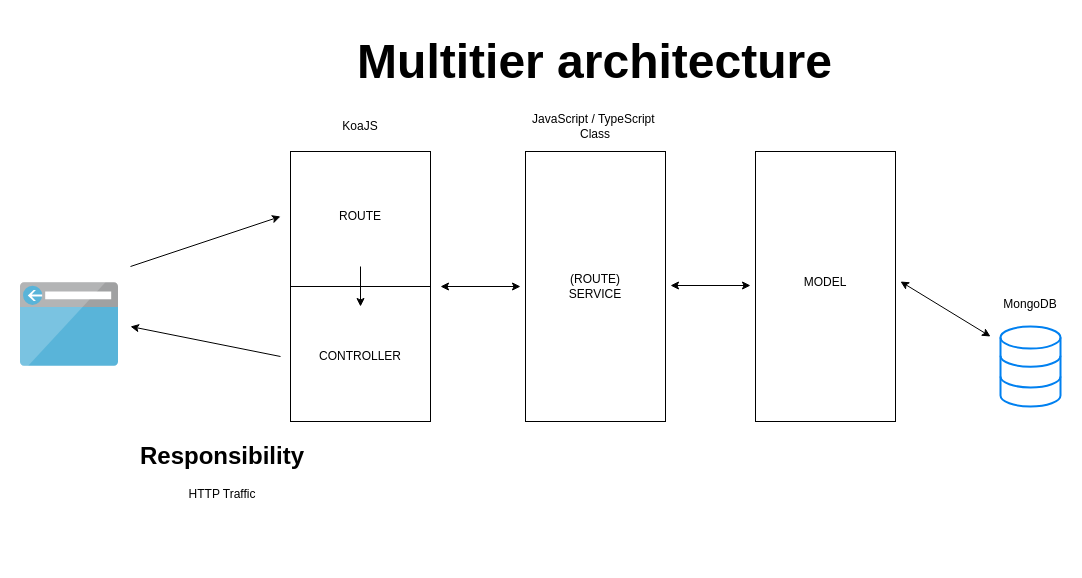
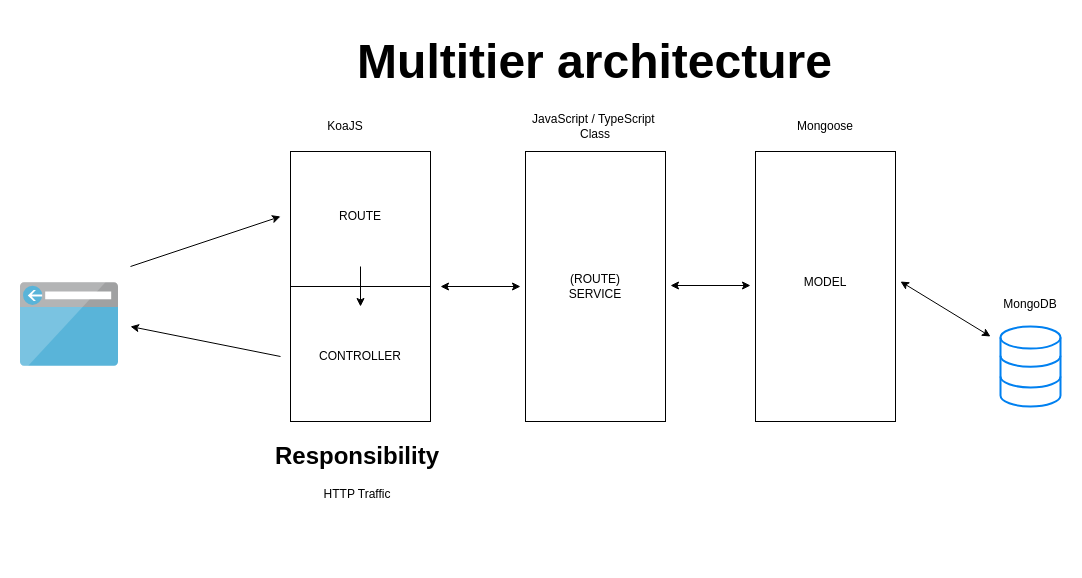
  <mxCell id="0" />
  <mxCell id="1" parent="0" />
  <mxCell id="2" value="" style="rounded=0;whiteSpace=wrap;html=1;rotation=90;" vertex="1" parent="1"><mxGeometry x="225" y="195" width="270" height="140" as="geometry" /></mxCell>
  <mxCell id="3" value="" style="rounded=0;whiteSpace=wrap;html=1;rotation=90;" vertex="1" parent="1"><mxGeometry x="460" y="195" width="270" height="140" as="geometry" /></mxCell>
  <mxCell id="4" value="" style="rounded=0;whiteSpace=wrap;html=1;rotation=90;" vertex="1" parent="1"><mxGeometry x="690" y="195" width="270" height="140" as="geometry" /></mxCell>
  <mxCell id="5" value="" style="html=1;verticalLabelPosition=bottom;align=center;labelBackgroundColor=#ffffff;verticalAlign=top;strokeWidth=2;strokeColor=#0080F0;fillColor=#ffffff;shadow=0;dashed=0;shape=mxgraph.ios7.icons.data;" vertex="1" parent="1"><mxGeometry x="1000" y="305" width="60" height="80" as="geometry" /></mxCell>
  <mxCell id="6" value="" style="aspect=fixed;html=1;perimeter=none;align=center;shadow=0;dashed=0;image;fontSize=12;image=img/lib/mscae/Browser.svg;" vertex="1" parent="1"><mxGeometry x="20" y="261" width="98" height="84" as="geometry" /></mxCell>
  <mxCell id="7" value="" style="line;strokeWidth=1;fillColor=none;align=left;verticalAlign=middle;spacingTop=-1;spacingLeft=3;spacingRight=3;rotatable=0;labelPosition=right;points=[];portConstraint=eastwest;fontSize=12;" vertex="1" parent="1"><mxGeometry x="290" y="261" width="140" height="8" as="geometry" /></mxCell>
  <mxCell id="8" value="CONTROLLER" style="text;html=1;strokeColor=none;fillColor=none;align=center;verticalAlign=middle;whiteSpace=wrap;rounded=0;" vertex="1" parent="1"><mxGeometry x="340" y="325" width="40" height="20" as="geometry" /></mxCell>
  <mxCell id="9" value="ROUTE&lt;br&gt;" style="text;html=1;strokeColor=none;fillColor=none;align=center;verticalAlign=middle;whiteSpace=wrap;rounded=0;" vertex="1" parent="1"><mxGeometry x="340" y="185" width="40" height="20" as="geometry" /></mxCell>
  <mxCell id="10" value="MODEL" style="text;html=1;strokeColor=none;fillColor=none;align=center;verticalAlign=middle;whiteSpace=wrap;rounded=0;" vertex="1" parent="1"><mxGeometry x="805" y="251" width="40" height="20" as="geometry" /></mxCell>
  <mxCell id="11" value="(ROUTE)&lt;br&gt;SERVICE&lt;br&gt;" style="text;html=1;strokeColor=none;fillColor=none;align=center;verticalAlign=middle;whiteSpace=wrap;rounded=0;" vertex="1" parent="1"><mxGeometry x="575" y="255" width="40" height="20" as="geometry" /></mxCell>
- <mxCell id="12" value="KoaJS" style="text;html=1;strokeColor=none;fillColor=none;align=center;verticalAlign=middle;whiteSpace=wrap;rounded=0;" vertex="1" parent="1"><mxGeometry x="340" y="95" width="40" height="20" as="geometry" /></mxCell>
+ <mxCell id="12" value="KoaJS" style="text;html=1;strokeColor=none;fillColor=none;align=center;verticalAlign=middle;whiteSpace=wrap;rounded=0;" vertex="1" parent="1"><mxGeometry x="325" y="95" width="40" height="20" as="geometry" /></mxCell>
+ <mxCell id="13" value="Mongoose" style="text;html=1;strokeColor=none;fillColor=none;align=center;verticalAlign=middle;whiteSpace=wrap;rounded=0;" vertex="1" parent="1"><mxGeometry x="805" y="95" width="40" height="20" as="geometry" /></mxCell>
  <mxCell id="14" value="JavaScript / TypeScript&amp;nbsp;&lt;br&gt;Class&lt;br&gt;" style="text;html=1;strokeColor=none;fillColor=none;align=center;verticalAlign=middle;whiteSpace=wrap;rounded=0;" vertex="1" parent="1"><mxGeometry x="506" y="95" width="178" height="20" as="geometry" /></mxCell>
  <mxCell id="15" value="" style="endArrow=classic;startArrow=classic;html=1;" edge="1" parent="1"><mxGeometry width="50" height="50" relative="1" as="geometry"><mxPoint x="440" y="265" as="sourcePoint" /><mxPoint x="520" y="265" as="targetPoint" /></mxGeometry></mxCell>
  <mxCell id="16" value="" style="endArrow=classic;startArrow=classic;html=1;" edge="1" parent="1"><mxGeometry width="50" height="50" relative="1" as="geometry"><mxPoint x="670" y="264" as="sourcePoint" /><mxPoint x="750" y="264" as="targetPoint" /></mxGeometry></mxCell>
  <mxCell id="17" value="" style="endArrow=classic;startArrow=classic;html=1;" edge="1" parent="1"><mxGeometry width="50" height="50" relative="1" as="geometry"><mxPoint x="900" y="260" as="sourcePoint" /><mxPoint x="990" y="315" as="targetPoint" /></mxGeometry></mxCell>
  <mxCell id="18" value="MongoDB" style="text;html=1;strokeColor=none;fillColor=none;align=center;verticalAlign=middle;whiteSpace=wrap;rounded=0;" vertex="1" parent="1"><mxGeometry x="1010" y="273" width="40" height="20" as="geometry" /></mxCell>
  <mxCell id="19" value="" style="endArrow=classic;html=1;" edge="1" parent="1"><mxGeometry width="50" height="50" relative="1" as="geometry"><mxPoint x="130" y="245" as="sourcePoint" /><mxPoint x="280" y="195" as="targetPoint" /></mxGeometry></mxCell>
  <mxCell id="20" value="" style="endArrow=classic;html=1;" edge="1" parent="1"><mxGeometry width="50" height="50" relative="1" as="geometry"><mxPoint x="280" y="335" as="sourcePoint" /><mxPoint x="130" y="305" as="targetPoint" /></mxGeometry></mxCell>
  <mxCell id="21" value="" style="endArrow=classic;html=1;" edge="1" parent="1"><mxGeometry width="50" height="50" relative="1" as="geometry"><mxPoint x="360" y="245" as="sourcePoint" /><mxPoint x="360" y="285" as="targetPoint" /></mxGeometry></mxCell>
  <mxCell id="22" value="" style="shape=image;html=1;verticalAlign=top;verticalLabelPosition=bottom;labelBackgroundColor=#ffffff;imageAspect=0;aspect=fixed;image=https://cdn4.iconfinder.com/data/icons/macaron-1/48/terminator-128.png" vertex="1" parent="1"><mxGeometry x="45" y="205" width="48" height="48" as="geometry" /></mxCell>
- <mxCell id="23" value="&lt;h1 style=&quot;text-align: center&quot;&gt;Responsibility&lt;/h1&gt;&lt;p style=&quot;text-align: center&quot;&gt;HTTP Traffic&lt;/p&gt;" style="text;html=1;strokeColor=none;fillColor=none;spacing=5;spacingTop=-20;whiteSpace=wrap;overflow=hidden;rounded=0;" vertex="1" parent="1"><mxGeometry x="135" y="415" width="180" height="120" as="geometry" /></mxCell>
+ <mxCell id="23" value="&lt;h1 style=&quot;text-align: center&quot;&gt;Responsibility&lt;/h1&gt;&lt;p style=&quot;text-align: center&quot;&gt;HTTP Traffic&lt;/p&gt;" style="text;html=1;strokeColor=none;fillColor=none;spacing=5;spacingTop=-20;whiteSpace=wrap;overflow=hidden;rounded=0;" vertex="1" parent="1"><mxGeometry x="270" y="415" width="180" height="120" as="geometry" /></mxCell>
  <mxCell id="24" value="&lt;h1 id=&quot;firstHeading&quot; lang=&quot;en&quot;&gt;Multitier architecture&lt;/h1&gt;" style="text;strokeColor=none;fillColor=none;html=1;fontSize=24;fontStyle=1;verticalAlign=middle;align=center;" vertex="1" parent="1"><mxGeometry x="544" y="20" width="100" height="40" as="geometry" /></mxCell>
